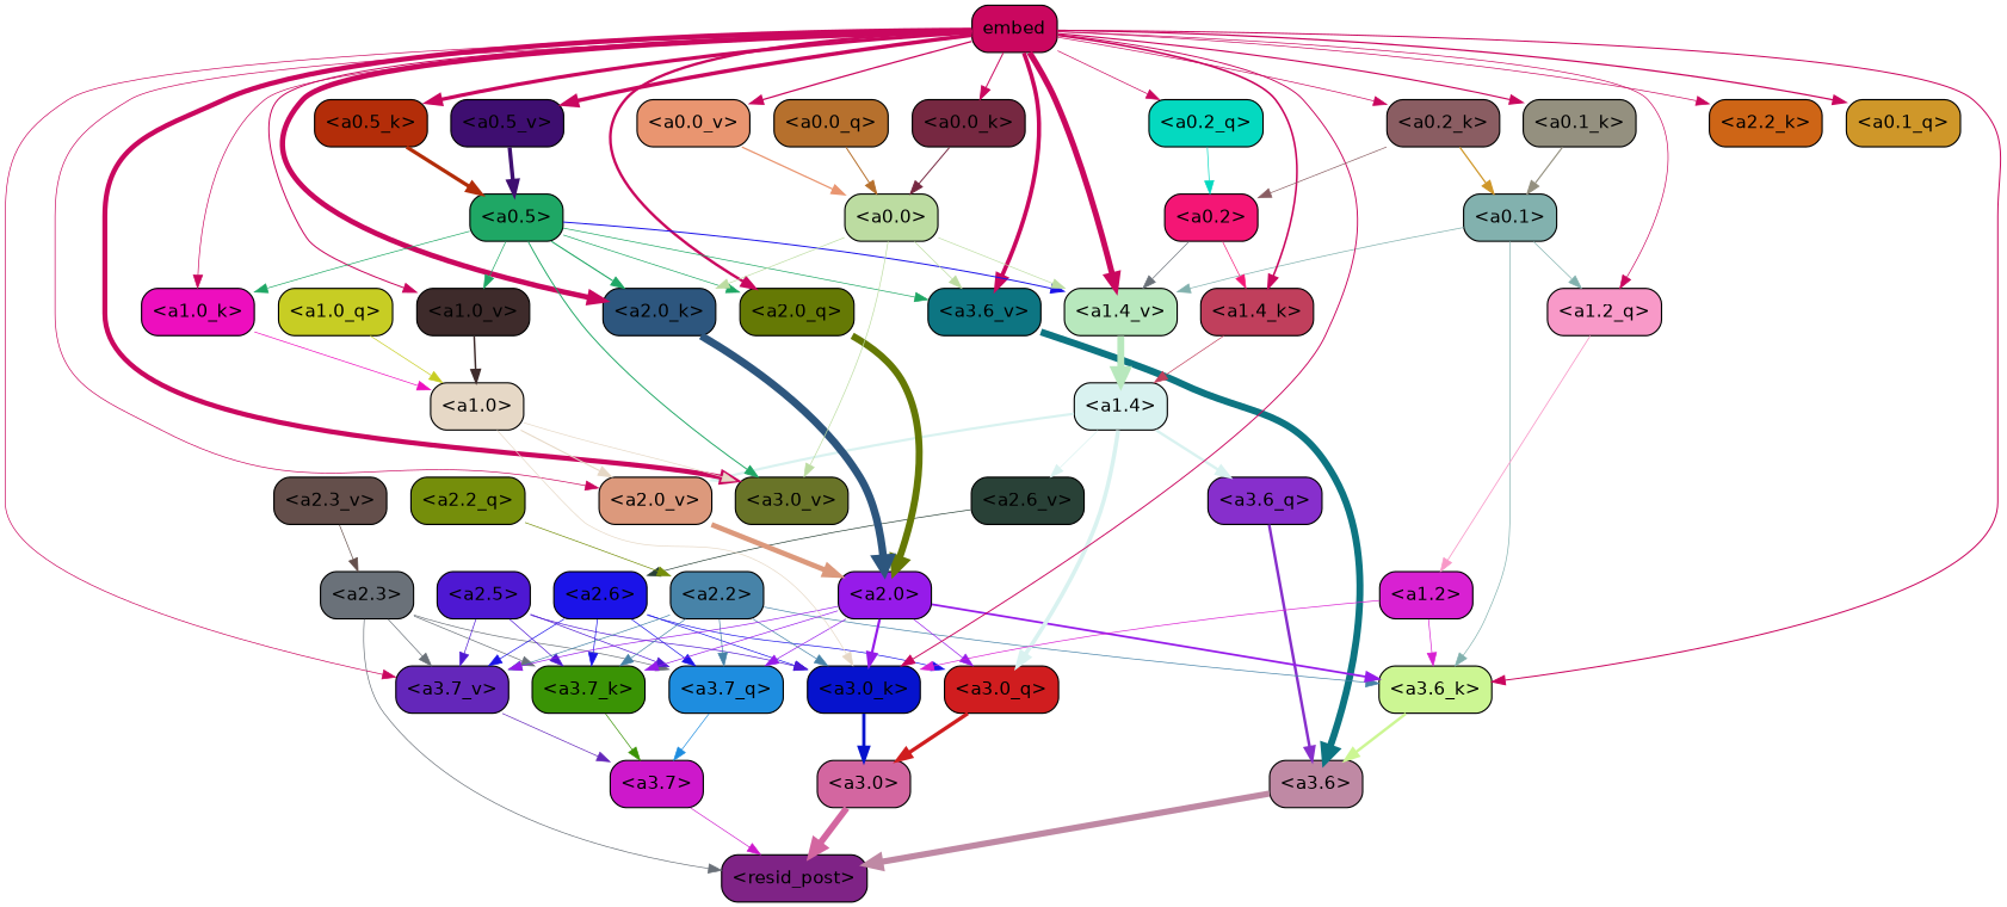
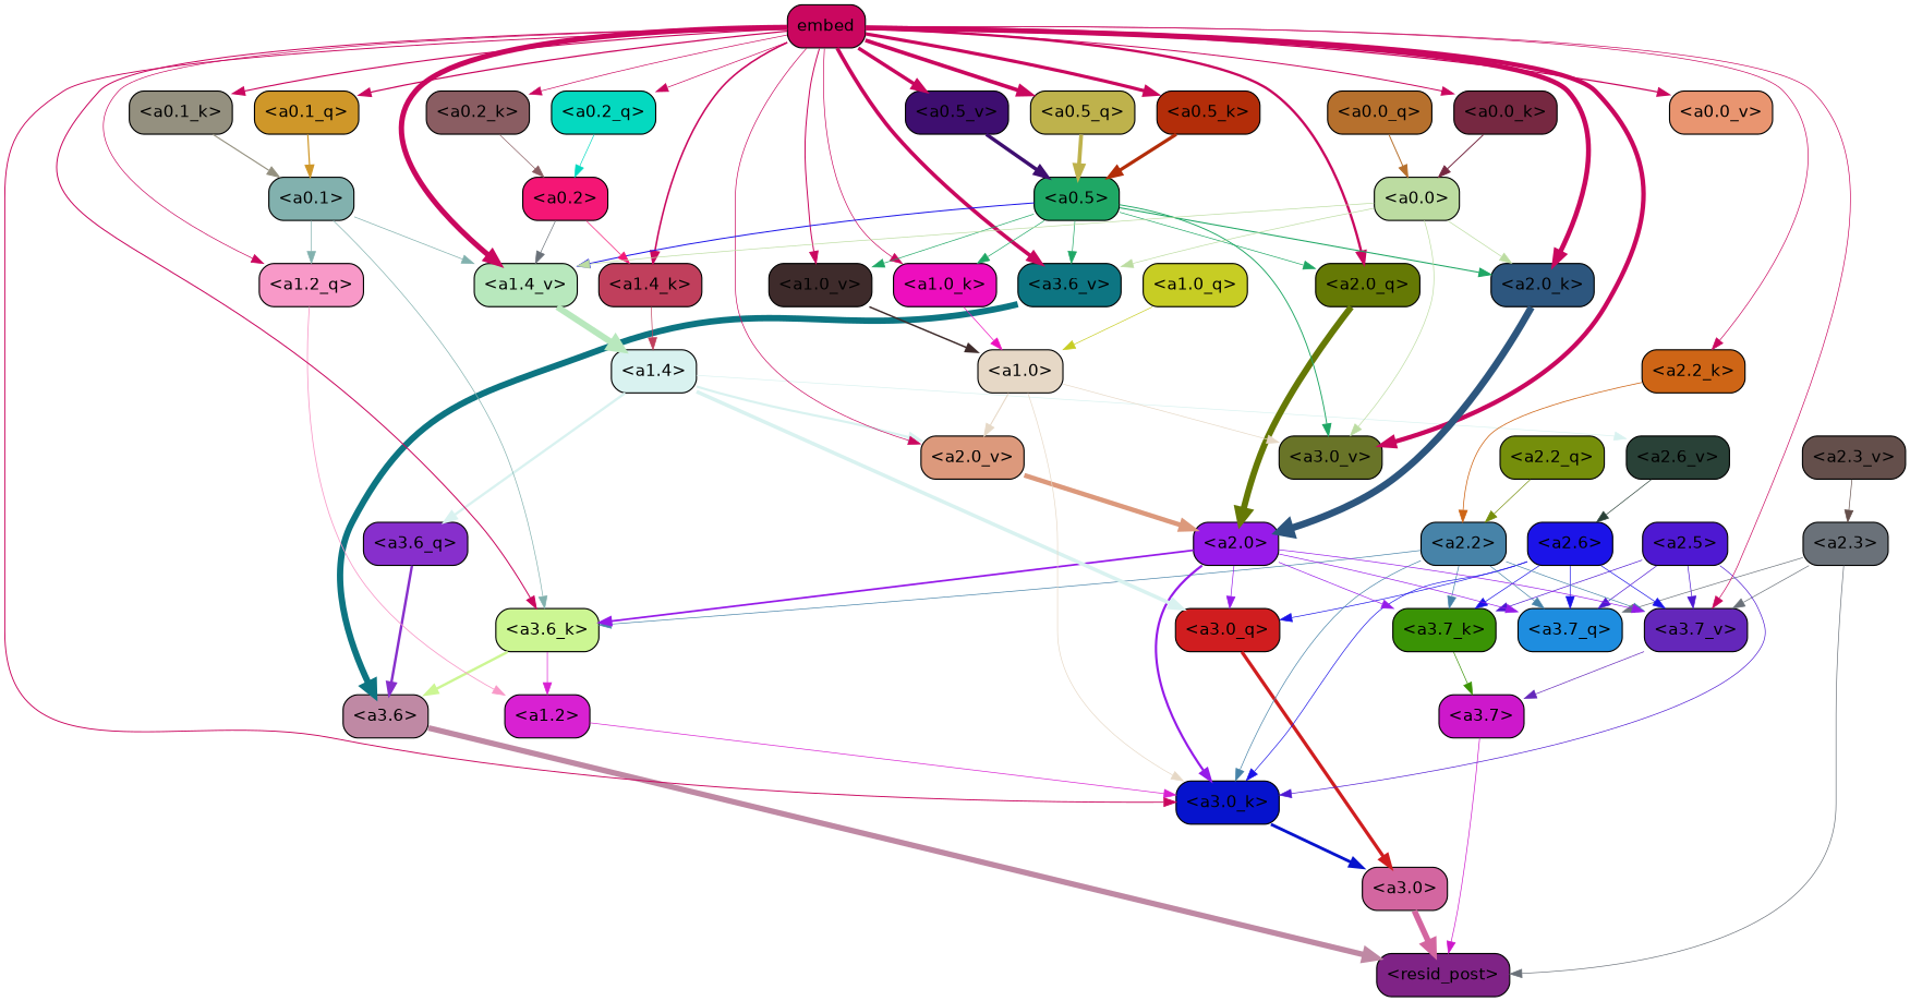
  strict digraph {
    splines=true
    node [color=black fontname=Helvetica shape=box style="filled, rounded"]
    edge [color="#ca075f" penwidth=0.6]
    "<a3.7>" [fillcolor="#cd18cb"]
    "<resid_post>" [fillcolor="#7f2386"]
    "<a3.6>" [fillcolor="#bf89a4"]
    "<a3.0>" [fillcolor="#d366a0"]
    "<a2.3>" [fillcolor="#6a7179"]
    "<a3.7_q>" [fillcolor="#1e8ddf"]
    "<a3.7_k>" [fillcolor="#3a9305"]
    "<a3.7_v>" [fillcolor="#6427ba"]
    "<a3.6_q>" [fillcolor="#872fcc"]
    "<a3.0_q>" [fillcolor="#d01d1f"]
    "<a3.6_k>" [fillcolor="#ccf693"]
    "<a3.0_k>" [fillcolor="#0613cd"]
    "<a3.6_v>" [fillcolor="#0d7582"]
    "<a3.0_v>" [fillcolor="#697428"]
    "<a2.6>" [fillcolor="#1b13e8"]
    "<a2.5>" [fillcolor="#4e18d2"]
    "<a2.2>" [fillcolor="#4783a8"]
    "<a2.0>" [fillcolor="#961be9"]
    "<a1.4>" [fillcolor="#d9f2f0"]
    "<a2.6_v>" [fillcolor="#294137"]
    "<a2.0_v>" [fillcolor="#dc997c"]
    "<a1.2>" [fillcolor="#d821d2"]
    "<a0.1>" [fillcolor="#82b1ae"]
    "<a1.2_q>" [fillcolor="#f899c8"]
    "<a1.4_v>" [fillcolor="#b8e8bd"]
    embed [fillcolor="#ca075f"]
    "<a2.0_q>" [fillcolor="#657905"]
    "<a2.2_k>" [fillcolor="#ce6516"]
    "<a2.0_k>" [fillcolor="#2d567e"]
    "<a1.4_k>" [fillcolor="#c03f5c"]
    "<a1.0_k>" [fillcolor="#ed0ebe"]
    "<a1.0_v>" [fillcolor="#3e2b2b"]
+   "<a0.5_q>" [fillcolor="#beb24c"]
    "<a0.2_q>" [fillcolor="#04d9c0"]
    "<a0.1_q>" [fillcolor="#cf9729"]
    "<a0.5_k>" [fillcolor="#b32d09"]
    "<a0.2_k>" [fillcolor="#8a5d62"]
    "<a0.1_k>" [fillcolor="#94907f"]
    "<a0.0_k>" [fillcolor="#762841"]
    "<a0.5_v>" [fillcolor="#3e0e70"]
    "<a0.0_v>" [fillcolor="#e99570"]
    "<a1.0>" [fillcolor="#e6d8c6"]
    "<a0.5>" [fillcolor="#1fa765"]
    "<a0.2>" [fillcolor="#f41675"]
    "<a0.0>" [fillcolor="#bcdca1"]
    "<a2.2_q>" [fillcolor="#758e0b"]
    "<a2.3_v>" [fillcolor="#644f4b"]
    "<a1.0_q>" [fillcolor="#c7cd24"]
    "<a0.0_q>" [fillcolor="#b6702d"]
    "<a3.7>" -> "<resid_post>" [color="#cd18cb"]
    "<a3.6>" -> "<resid_post>" [color="#bf89a4" penwidth=4.751592040061951]
    "<a3.0>" -> "<resid_post>" [color="#d366a0" penwidth=4.904066681861877]
    "<a2.3>" -> "<resid_post>" [color="#6a7179"]
    "<a2.3>" -> "<a3.7_q>" [color="#6a7179"]
-   "<a2.3>" -> "<a3.7_k>" [color="#6a7179" penwidth=0.6069068089127541]
    "<a2.3>" -> "<a3.7_v>" [color="#6a7179"]
-   "<a3.7_q>" -> "<a3.7>" [color="#1e8ddf"]
    "<a3.7_k>" -> "<a3.7>" [color="#3a9305"]
    "<a3.7_v>" -> "<a3.7>" [color="#6427ba"]
    "<a3.6_q>" -> "<a3.6>" [color="#872fcc" penwidth=2.160832464694977]
    "<a3.0_q>" -> "<a3.0>" [color="#d01d1f" penwidth=2.870753765106201]
    "<a3.6_k>" -> "<a3.6>" [color="#ccf693" penwidth=2.13908451795578]
    "<a3.0_k>" -> "<a3.0>" [color="#0613cd" penwidth=2.520303964614868]
    "<a3.6_v>" -> "<a3.6>" [color="#0d7582" penwidth=5.297133803367615]
    "<a2.6>" -> "<a3.7_q>" [color="#1b13e8"]
    "<a2.6>" -> "<a3.7_k>" [color="#1b13e8"]
    "<a2.6>" -> "<a3.7_v>" [color="#1b13e8"]
    "<a2.6>" -> "<a3.0_q>" [color="#1b13e8"]
    "<a2.6>" -> "<a3.0_k>" [color="#1b13e8"]
    "<a2.5>" -> "<a3.7_q>" [color="#4e18d2"]
    "<a2.5>" -> "<a3.7_k>" [color="#4e18d2"]
    "<a2.5>" -> "<a3.7_v>" [color="#4e18d2"]
    "<a2.5>" -> "<a3.0_k>" [color="#4e18d2"]
    "<a2.2>" -> "<a3.7_q>" [color="#4783a8"]
    "<a2.2>" -> "<a3.7_k>" [color="#4783a8"]
    "<a2.2>" -> "<a3.7_v>" [color="#4783a8"]
    "<a2.2>" -> "<a3.6_k>" [color="#4783a8"]
    "<a2.2>" -> "<a3.0_k>" [color="#4783a8"]
    "<a2.0>" -> "<a3.7_q>" [color="#961be9"]
    "<a2.0>" -> "<a3.7_k>" [color="#961be9"]
    "<a2.0>" -> "<a3.7_v>" [color="#961be9"]
    "<a2.0>" -> "<a3.0_q>" [color="#961be9"]
    "<a2.0>" -> "<a3.6_k>" [color="#961be9" penwidth=1.564806342124939]
    "<a2.0>" -> "<a3.0_k>" [color="#961be9" penwidth=1.9353990852832794]
    "<a1.4>" -> "<a3.6_q>" [color="#d9f2f0" penwidth=2.0727532356977463]
    "<a1.4>" -> "<a3.0_q>" [color="#d9f2f0" penwidth=3.1279823780059814]
    "<a1.4>" -> "<a2.6_v>" [color="#d9f2f0"]
    "<a1.4>" -> "<a2.0_v>" [color="#d9f2f0" penwidth=1.9170897603034973]
    "<a2.6_v>" -> "<a2.6>" [color="#294137"]
    "<a2.0_v>" -> "<a2.0>" [color="#dc997c" penwidth=3.9621697664260864]
-   "<a1.2>" -> "<a3.6_k>" [color="#d821d2"]
+   "<a3.6_k>" -> "<a1.2>" [color="#d821d2"]
    "<a1.2>" -> "<a3.0_k>" [color="#d821d2"]
    "<a0.1>" -> "<a3.6_k>" [color="#82b1ae"]
    "<a0.1>" -> "<a1.2_q>" [color="#82b1ae"]
    "<a0.1>" -> "<a1.4_v>" [color="#82b1ae" penwidth=0.6202214732766151]
    "<a1.2_q>" -> "<a1.2>" [color="#f899c8" penwidth=0.7185482024215162]
    "<a1.4_v>" -> "<a1.4>" [color="#b8e8bd" penwidth=5.280138969421387]
    embed -> "<a3.7_v>"
    embed -> "<a3.6_k>" [penwidth=0.8915999233722687]
    embed -> "<a3.0_k>" [penwidth=0.832088902592659]
    embed -> "<a3.6_v>" [penwidth=3.1840110421180725]
    embed -> "<a3.0_v>" [penwidth=3.8132747188210487]
    embed -> "<a2.0_v>"
    embed -> "<a1.2_q>"
    embed -> "<a1.4_v>" [penwidth=4.4888065457344055]
    embed -> "<a2.0_q>" [penwidth=2.084651827812195]
    embed -> "<a2.2_k>"
    embed -> "<a2.0_k>" [penwidth=4.084526404738426]
    embed -> "<a1.4_k>" [penwidth=1.3912410736083984]
    embed -> "<a1.0_k>"
    embed -> "<a1.0_v>" [penwidth=0.8796700537204742]
+   embed -> "<a0.5_q>" [penwidth=3.271599531173706]
    embed -> "<a0.2_q>"
    embed -> "<a0.1_q>" [penwidth=1.0982342958450317]
    embed -> "<a0.5_k>" [penwidth=2.8332607746124268]
    embed -> "<a0.2_k>"
    embed -> "<a0.1_k>" [penwidth=1.008571445941925]
    embed -> "<a0.0_k>" [penwidth=0.8747775554656982]
    embed -> "<a0.5_v>" [penwidth=3.0338101387023926]
    embed -> "<a0.0_v>" [penwidth=1.1078194975852966]
    "<a2.0_q>" -> "<a2.0>" [color="#657905" penwidth=5.29856276512146]
+   "<a2.2_k>" -> "<a2.2>" [color="#ce6516" penwidth=0.6722683310508728]
    "<a2.0_k>" -> "<a2.0>" [color="#2d567e" penwidth=5.859246134757996]
    "<a1.4_k>" -> "<a1.4>" [color="#c03f5c"]
    "<a1.0_k>" -> "<a1.0>" [color="#ed0ebe"]
    "<a1.0_v>" -> "<a1.0>" [color="#3e2b2b" penwidth=1.318962275981903]
+   "<a0.5_q>" -> "<a0.5>" [color="#beb24c" penwidth=3.2715916633605957]
    "<a0.2_q>" -> "<a0.2>" [color="#04d9c0"]
-   "<a0.2_k>" -> "<a0.1>" [color="#cf9729" penwidth=1.0982357263565063]
+   "<a0.1_q>" -> "<a0.1>" [color="#cf9729" penwidth=1.0982357263565063]
    "<a0.5_k>" -> "<a0.5>" [color="#b32d09" penwidth=2.833264708518982]
    "<a0.2_k>" -> "<a0.2>" [color="#8a5d62"]
    "<a0.1_k>" -> "<a0.1>" [color="#94907f" penwidth=1.0085628032684326]
    "<a0.0_k>" -> "<a0.0>" [color="#762841" penwidth=0.8747712969779968]
    "<a0.5_v>" -> "<a0.5>" [color="#3e0e70" penwidth=3.0403636693954468]
-   "<a0.0_v>" -> "<a0.0>" [color="#e99570" penwidth=1.1078208088874817]
    "<a1.0>" -> "<a3.0_k>" [color="#e6d8c6"]
    "<a1.0>" -> "<a3.0_v>" [color="#e6d8c6"]
    "<a1.0>" -> "<a2.0_v>" [color="#e6d8c6" penwidth=0.9450988052412868]
    "<a0.5>" -> "<a3.6_v>" [color="#1fa765"]
    "<a0.5>" -> "<a3.0_v>" [color="#1fa765" penwidth=0.8331108838319778]
    "<a0.5>" -> "<a1.4_v>" [color="#1b13e8" penwidth=0.8757842034101486]
    "<a0.5>" -> "<a2.0_q>" [color="#1fa765"]
    "<a0.5>" -> "<a2.0_k>" [color="#1fa765" penwidth=0.9412797391414642]
    "<a0.5>" -> "<a1.0_k>" [color="#1fa765"]
    "<a0.5>" -> "<a1.0_v>" [color="#1fa765"]
    "<a0.2>" -> "<a1.4_v>" [color="#6a7179"]
    "<a0.2>" -> "<a1.4_k>" [color="#f41675"]
    "<a0.0>" -> "<a3.6_v>" [color="#bcdca1"]
    "<a0.0>" -> "<a3.0_v>" [color="#bcdca1"]
    "<a0.0>" -> "<a1.4_v>" [color="#bcdca1"]
    "<a0.0>" -> "<a2.0_k>" [color="#bcdca1"]
    "<a2.2_q>" -> "<a2.2>" [color="#758e0b"]
    "<a2.3_v>" -> "<a2.3>" [color="#644f4b"]
    "<a1.0_q>" -> "<a1.0>" [color="#c7cd24"]
    "<a0.0_q>" -> "<a0.0>" [color="#b6702d" penwidth=0.8850758075714111]
  }
